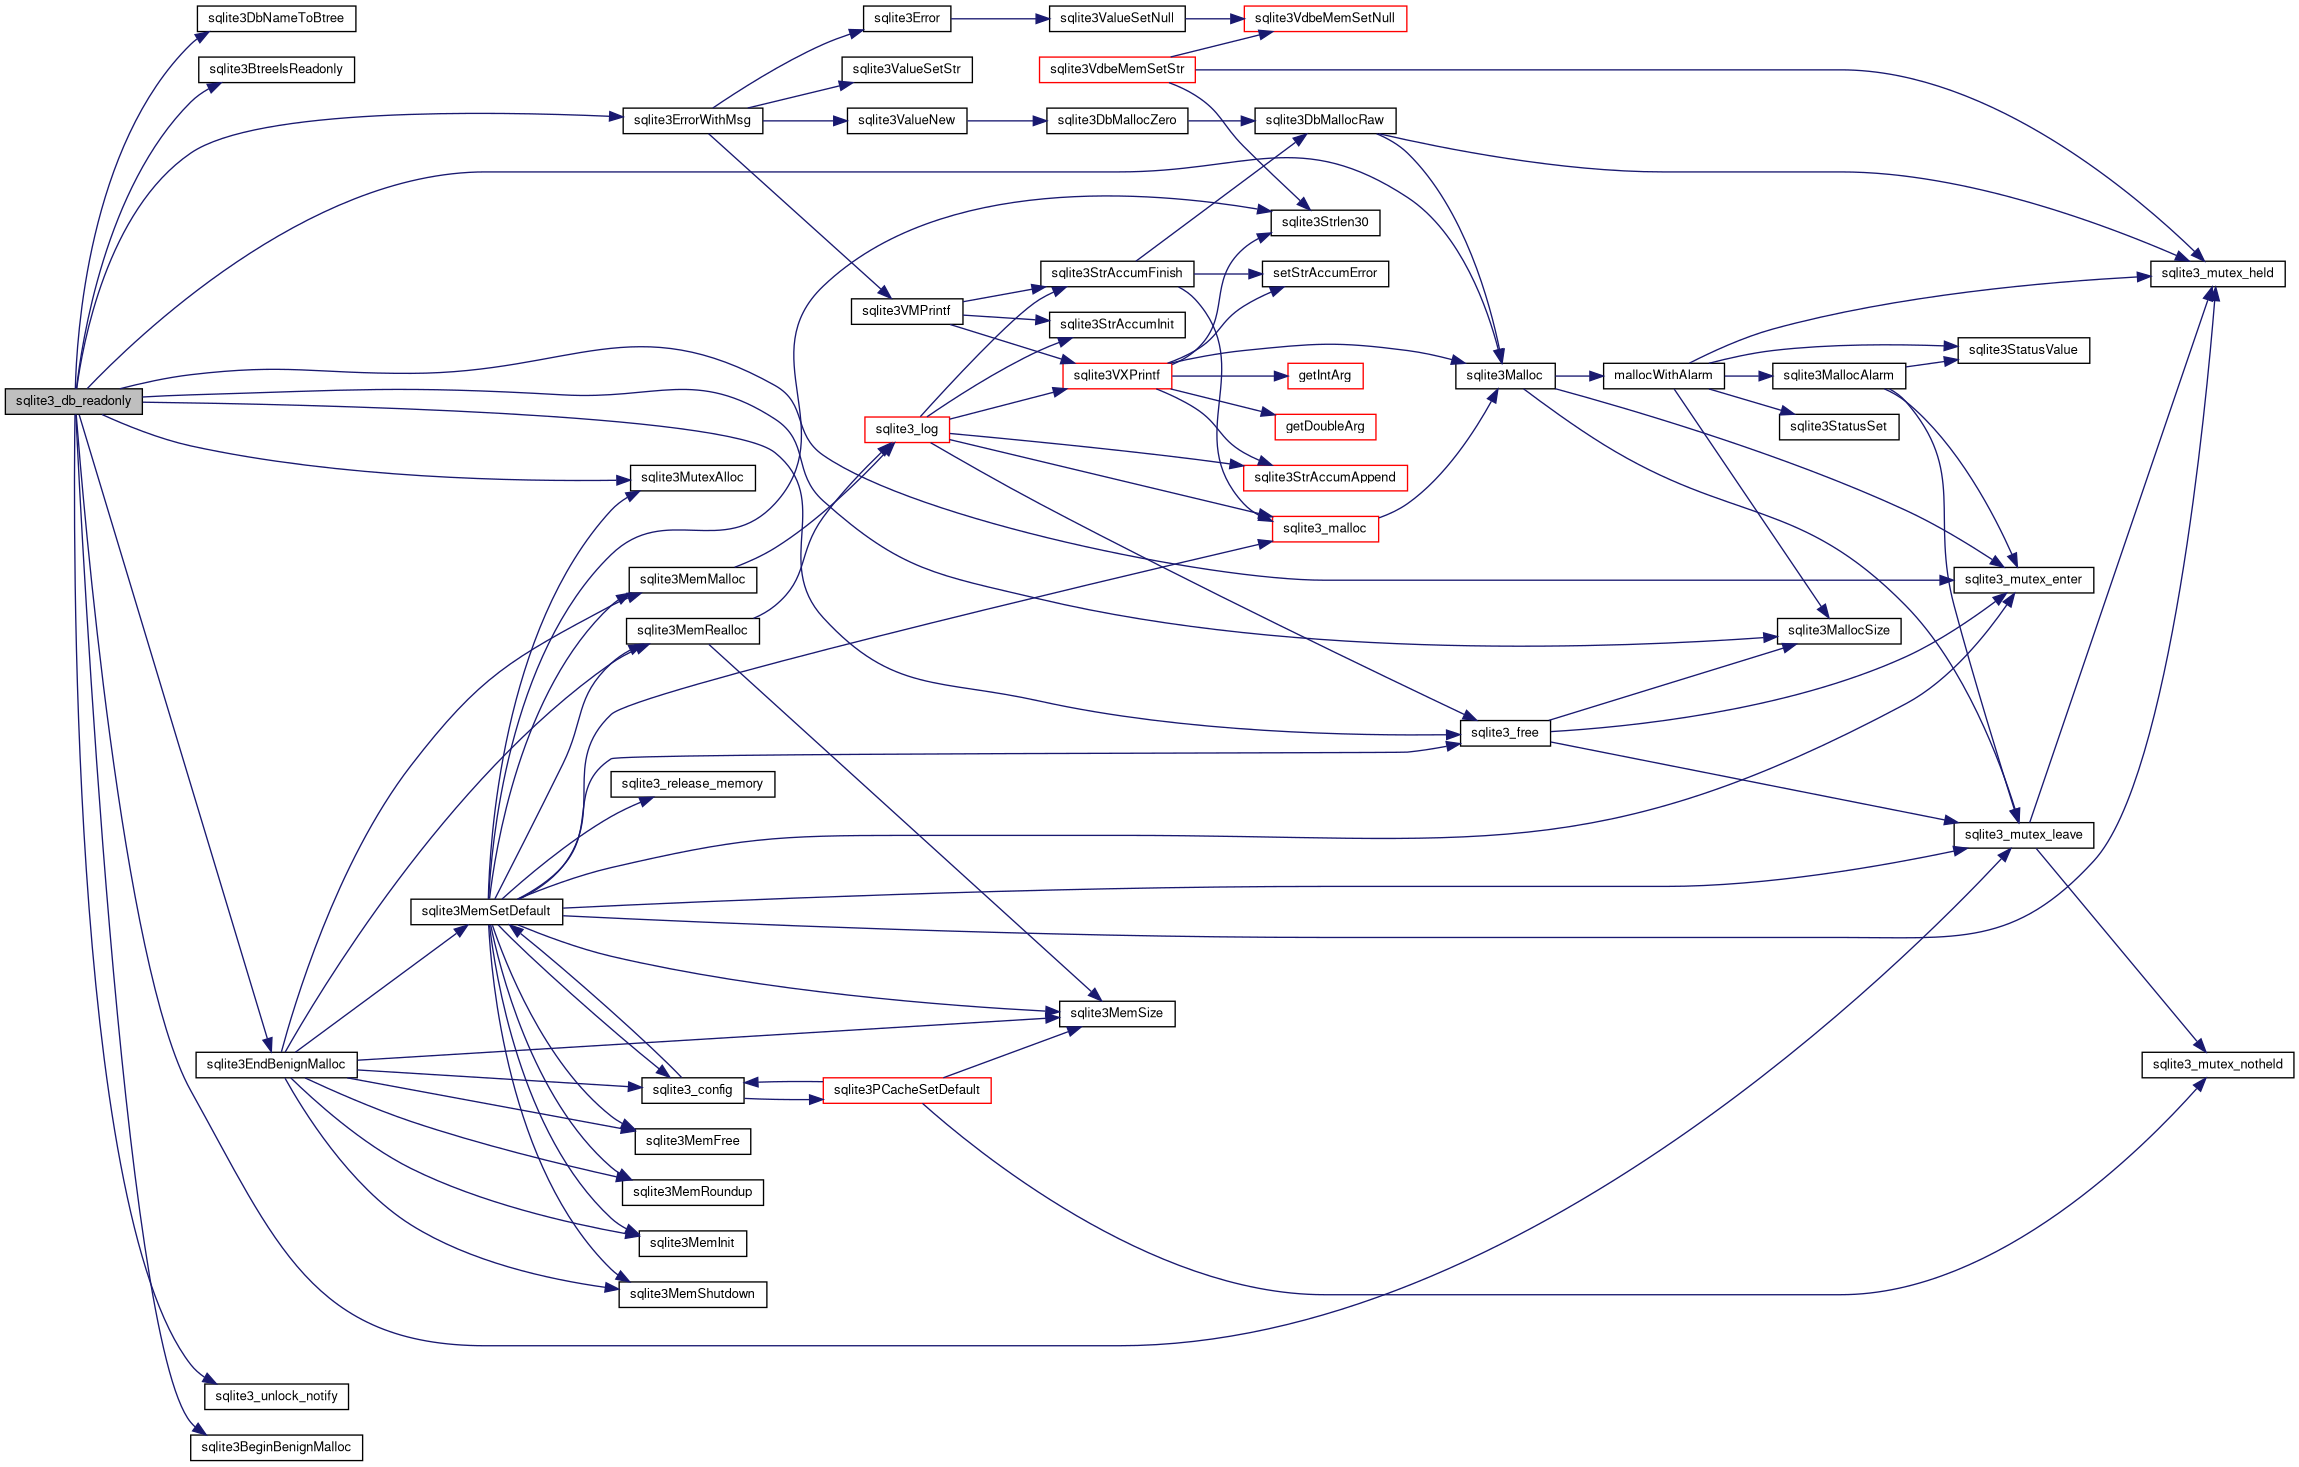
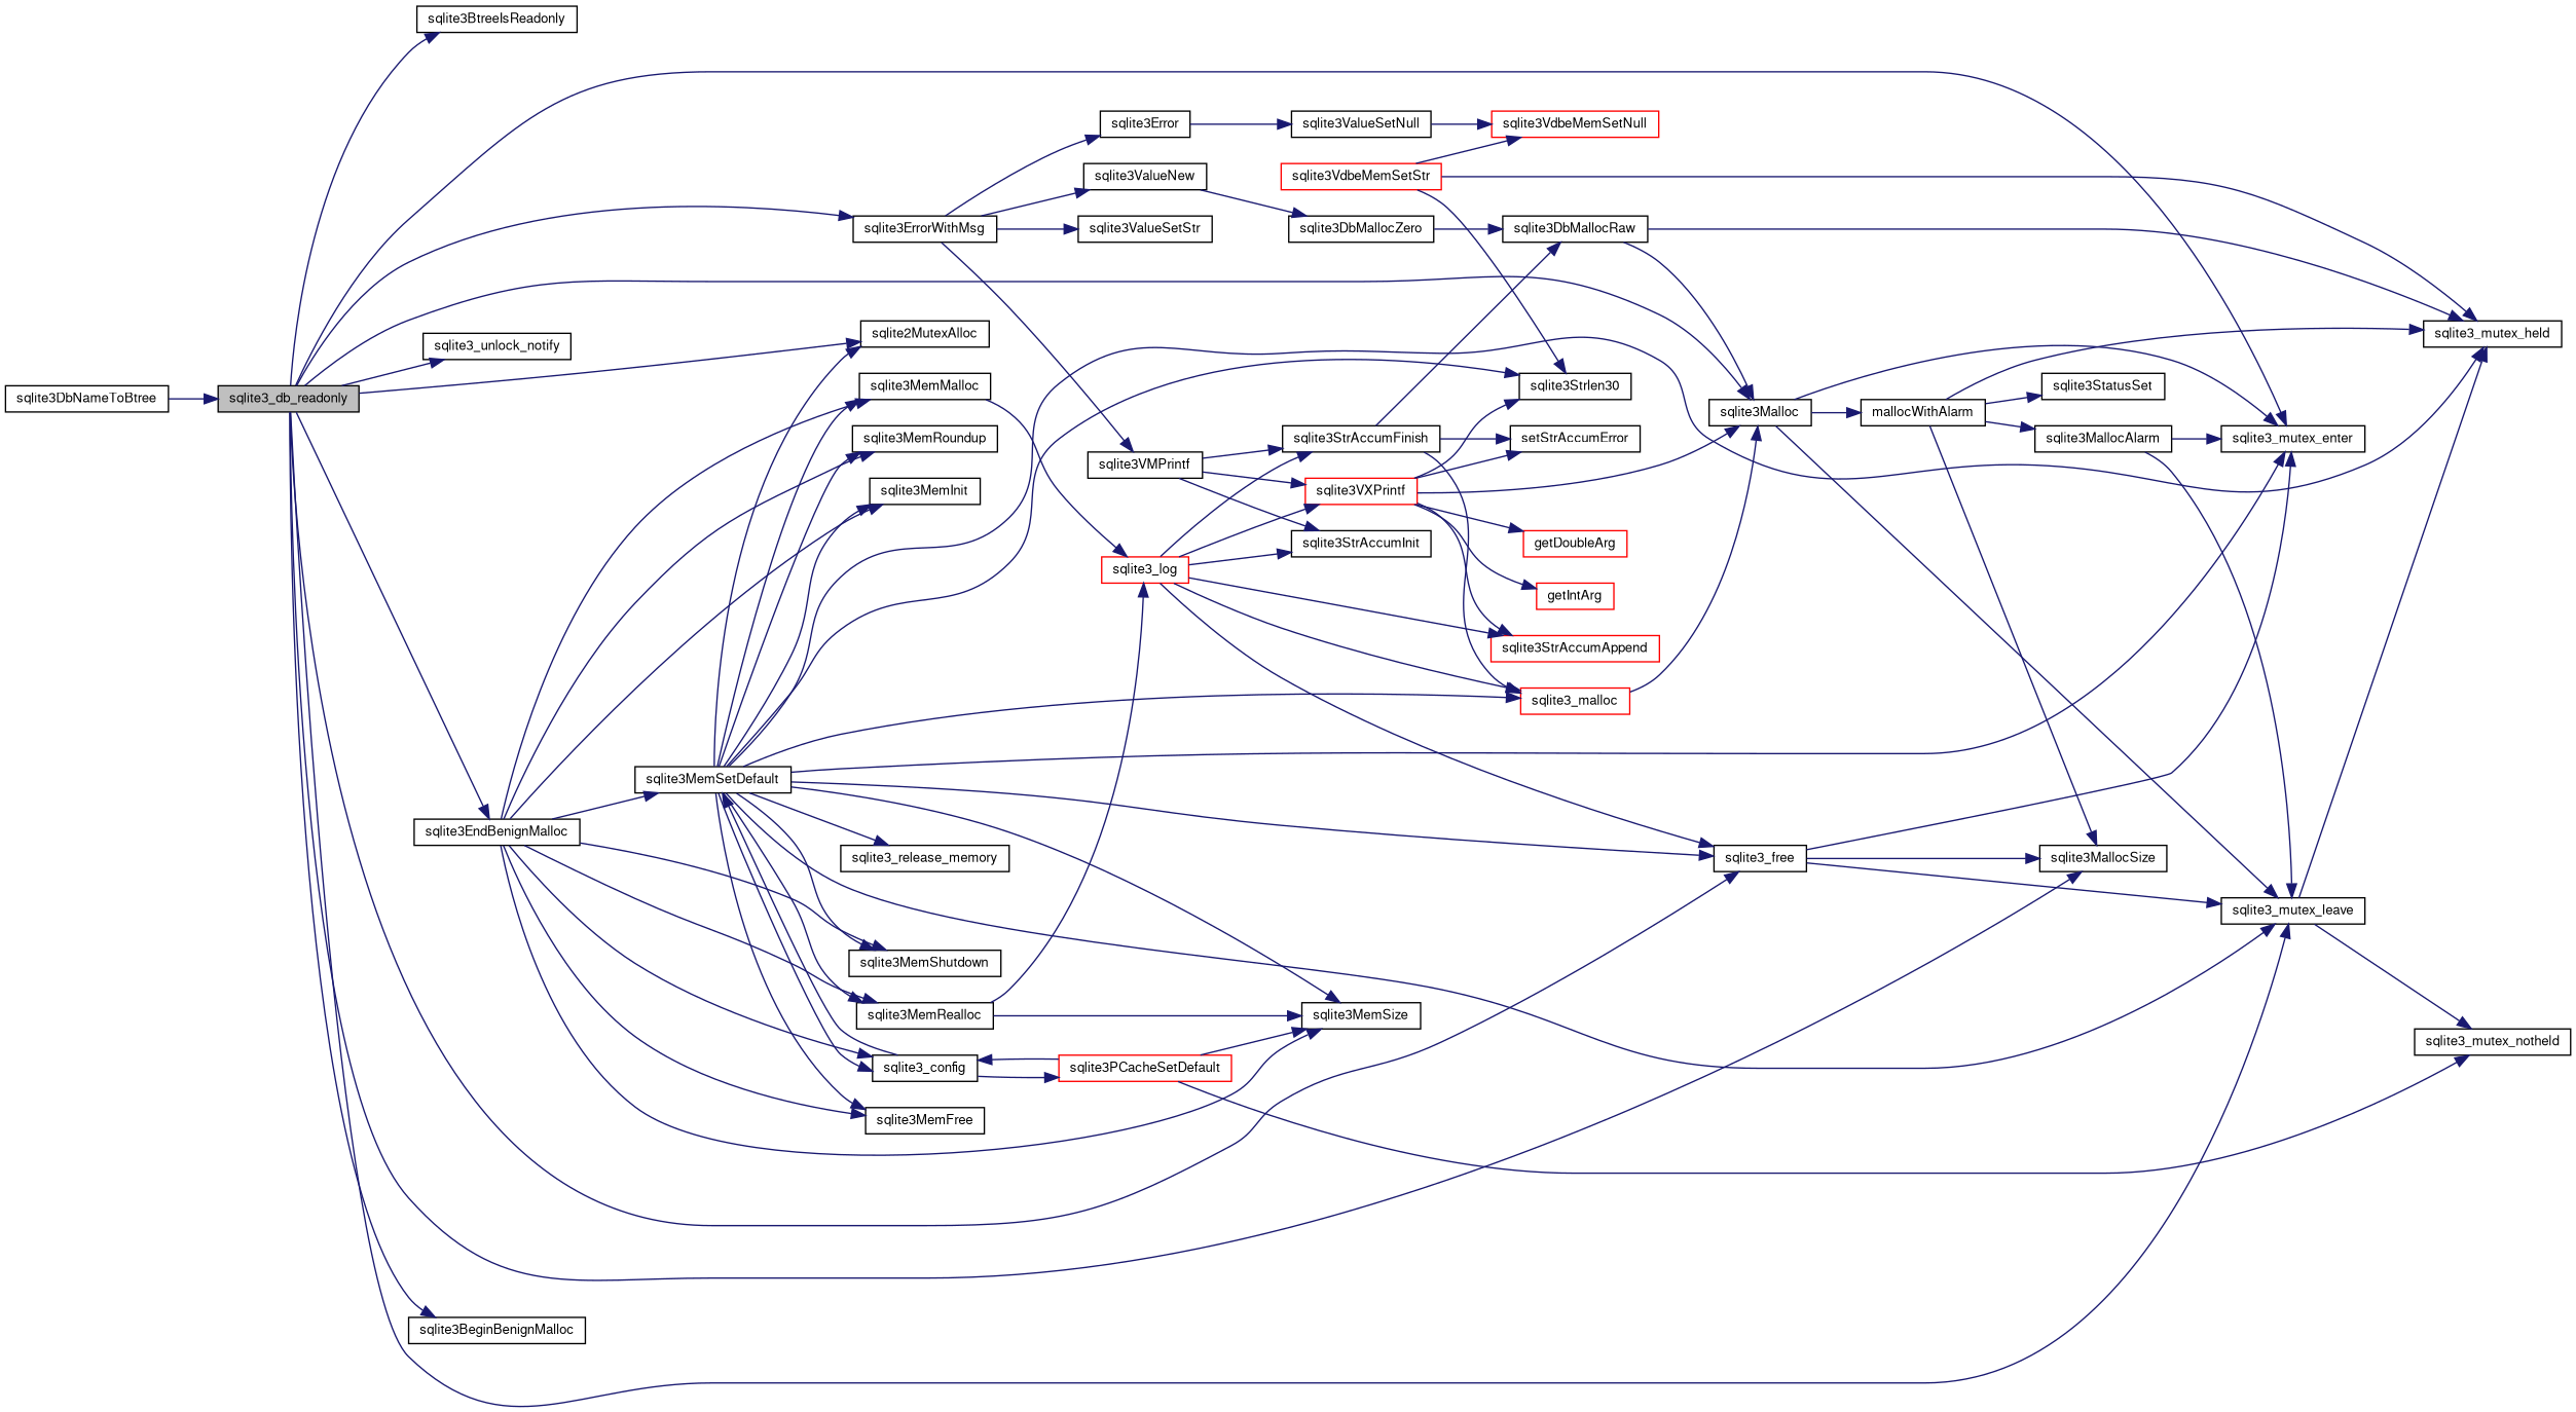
  digraph {
    rankdir=LR
    node [color=black fillcolor=white fontname=FreeSans fontsize=10 shape=record style=filled]
    edge [color=midnightblue fontname=FreeSans fontsize=10 labelfontname=FreeSans labelfontsize=10 style=solid]
    n1 [fillcolor=grey75 fontcolor=black height=0.2 label=sqlite3_db_readonly width=0.4]
    n2 [height=0.2 label=sqlite3DbNameToBtree width=0.4]
    n3 [height=0.2 label=sqlite3BtreeIsReadonly width=0.4]
    n4 [height=0.2 label=sqlite3_mutex_enter width=0.4]
-   n5 [height=0.2 label=sqlite3MutexAlloc width=0.4]
+   n5 [height=0.2 label=sqlite2MutexAlloc width=0.4]
    n6 [height=0.2 label=sqlite3_mutex_leave width=0.4]
    n7 [height=0.2 label=sqlite3_unlock_notify width=0.4]
    n8 [height=0.2 label=sqlite3ErrorWithMsg width=0.4]
    n9 [height=0.2 label=sqlite3Malloc width=0.4]
    n10 [height=0.2 label=sqlite3MallocSize width=0.4]
    n11 [height=0.2 label=sqlite3_free width=0.4]
    n12 [height=0.2 label=sqlite3BeginBenignMalloc width=0.4]
    n13 [height=0.2 label=sqlite3EndBenignMalloc width=0.4]
    n14 [height=0.2 label=sqlite3_mutex_held width=0.4]
    n15 [height=0.2 label=sqlite3_mutex_notheld width=0.4]
    n16 [height=0.2 label=sqlite3Error width=0.4]
    n17 [height=0.2 label=sqlite3ValueNew width=0.4]
    n18 [height=0.2 label=sqlite3VMPrintf width=0.4]
    n19 [height=0.2 label=sqlite3ValueSetStr width=0.4]
    n20 [height=0.2 label=mallocWithAlarm width=0.4]
    n21 [height=0.2 label=sqlite3MemMalloc width=0.4]
    n22 [height=0.2 label=sqlite3MemFree width=0.4]
    n23 [height=0.2 label=sqlite3MemRealloc width=0.4]
    n24 [height=0.2 label=sqlite3MemSize width=0.4]
    n25 [height=0.2 label=sqlite3MemRoundup width=0.4]
    n26 [height=0.2 label=sqlite3MemInit width=0.4]
    n27 [height=0.2 label=sqlite3MemShutdown width=0.4]
    n28 [height=0.2 label=sqlite3MemSetDefault width=0.4]
    n29 [height=0.2 label=sqlite3_config width=0.4]
    n30 [height=0.2 label=sqlite3ValueSetNull width=0.4]
    n31 [height=0.2 label=sqlite3DbMallocZero width=0.4]
    n32 [height=0.2 label=sqlite3StrAccumInit width=0.4]
    n33 [color=red height=0.2 label=sqlite3VXPrintf width=0.4]
    n34 [height=0.2 label=sqlite3StrAccumFinish width=0.4]
    n35 [color=red height=0.2 label=sqlite3VdbeMemSetNull width=0.4]
    n36 [height=0.2 label=sqlite3DbMallocRaw width=0.4]
    n37 [height=0.2 label=sqlite3StatusSet width=0.4]
-   n38 [height=0.2 label=sqlite3StatusValue width=0.4]
    n39 [height=0.2 label=sqlite3MallocAlarm width=0.4]
    n40 [color=red height=0.2 label=sqlite3StrAccumAppend width=0.4]
    n41 [color=red height=0.2 label=getIntArg width=0.4]
    n42 [height=0.2 label=setStrAccumError width=0.4]
    n43 [color=red height=0.2 label=getDoubleArg width=0.4]
    n44 [height=0.2 label=sqlite3Strlen30 width=0.4]
    n45 [color=red height=0.2 label=sqlite3_malloc width=0.4]
    n46 [color=red height=0.2 label=sqlite3VdbeMemSetStr width=0.4]
    n47 [color=red height=0.2 label=sqlite3_log width=0.4]
    n48 [height=0.2 label=sqlite3_release_memory width=0.4]
    n49 [color=red height=0.2 label=sqlite3PCacheSetDefault width=0.4]
-   n1 -> n2
+   n2 -> n1
    n1 -> n3
    n1 -> n4
    n1 -> n5
    n1 -> n6
    n1 -> n7
    n1 -> n8
    n1 -> n9
    n1 -> n10
    n1 -> n11
    n1 -> n12
    n1 -> n13
    n6 -> n14
    n6 -> n15
    n8 -> n16
    n8 -> n17
    n8 -> n18
    n8 -> n19
    n9 -> n4
    n9 -> n6
    n9 -> n20
    n11 -> n4
    n11 -> n6
    n11 -> n10
    n13 -> n21
    n13 -> n22
    n13 -> n23
    n13 -> n24
    n13 -> n25
    n13 -> n26
    n13 -> n27
    n13 -> n28
    n13 -> n29
    n16 -> n30
    n17 -> n31
    n18 -> n32
    n18 -> n33
    n18 -> n34
    n20 -> n10
    n20 -> n14
    n20 -> n37
-   n20 -> n38
    n20 -> n39
    n21 -> n47
    n23 -> n24
    n23 -> n47
    n28 -> n4
    n28 -> n5
    n28 -> n6
    n28 -> n11
    n28 -> n14
    n28 -> n21
    n28 -> n22
    n28 -> n23
    n28 -> n24
    n28 -> n25
    n28 -> n26
    n28 -> n27
    n28 -> n29
    n28 -> n44
    n28 -> n45
    n28 -> n48
    n29 -> n28
    n29 -> n49
    n30 -> n35
    n31 -> n36
    n33 -> n9
    n33 -> n40
    n33 -> n41
    n33 -> n42
    n33 -> n43
    n33 -> n44
    n34 -> n36
    n34 -> n42
    n34 -> n45
    n36 -> n9
    n36 -> n14
    n39 -> n4
    n39 -> n6
-   n39 -> n38
    n45 -> n9
    n46 -> n14
    n46 -> n35
    n46 -> n44
    n47 -> n11
    n47 -> n32
    n47 -> n33
    n47 -> n34
    n47 -> n40
    n47 -> n45
    n49 -> n15
    n49 -> n24
    n49 -> n29
  }
